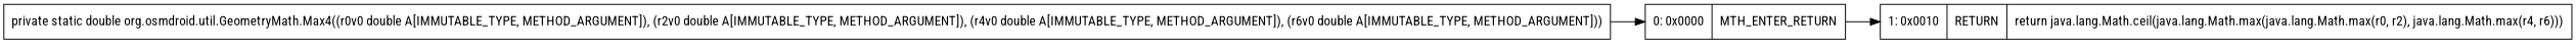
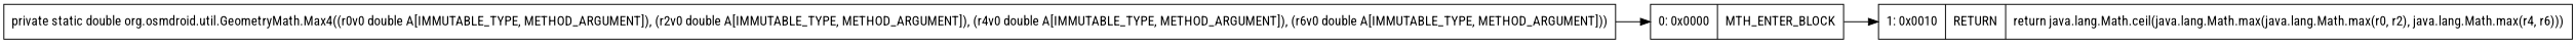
  digraph {
    rankdir=LR
    fontname="Roboto Condensed"
    node [shape=record fontname="Roboto Condensed"]
    edge [fontname="Roboto Condensed"]
-   n1 [label="{0\:\ 0x0000|MTH_ENTER_RETURN\l}"]
+   n1 [label="{0\:\ 0x0000|MTH_ENTER_BLOCK\l}"]
    n2 [label="{1\:\ 0x0010|RETURN\l|return java.lang.Math.ceil(java.lang.Math.max(java.lang.Math.max(r0, r2), java.lang.Math.max(r4, r6)))\l}"]
    n3 [label="{private static double org.osmdroid.util.GeometryMath.Max4((r0v0 double A[IMMUTABLE_TYPE, METHOD_ARGUMENT]), (r2v0 double A[IMMUTABLE_TYPE, METHOD_ARGUMENT]), (r4v0 double A[IMMUTABLE_TYPE, METHOD_ARGUMENT]), (r6v0 double A[IMMUTABLE_TYPE, METHOD_ARGUMENT])) }"]
    n1 -> n2
    n3 -> n1
  }
